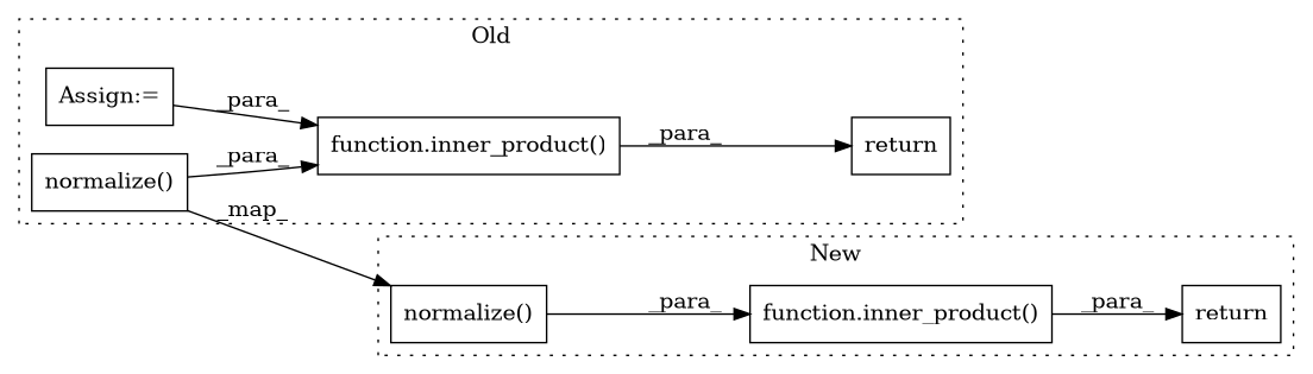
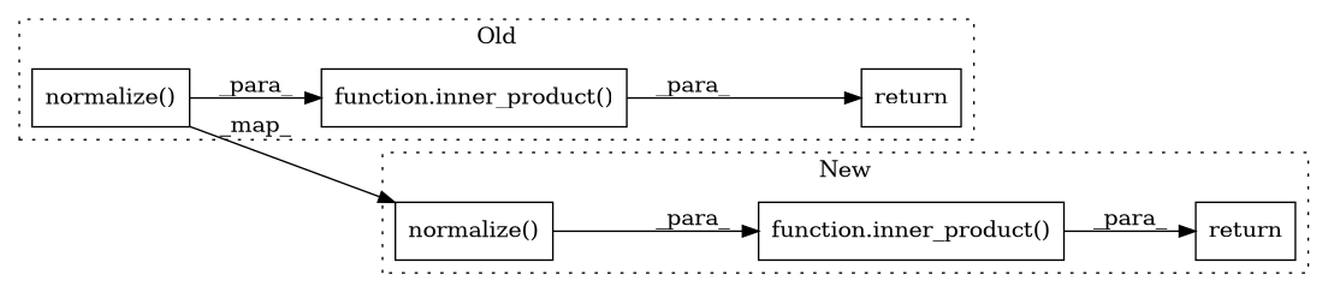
  digraph {
    rankdir=LR
    node [a=75 l="14,1" shape=box]
    n1 [label="function.inner_product()" s="1807,1835"]
    n2 [a=93 l=7 label=return s=1800]
    n3 [l="12,9" label="normalize()" s="1773,1786"]
-   n4 [a=68 l=3 label="Assign:=" s=1734]
    n5 [a=93 l=7 label=return s=1958]
    n6 [label="function.inner_product()" s="1965,2025"]
    n7 [l="12,9" label="normalize()" s="2003,2016"]
    subgraph cluster_1 {
      label=Old
      style=dotted
      n1
      n2
      n3
-     n4
    }
    subgraph cluster_2 {
      label=New
      style=dotted
      n5
      n6
      n7
    }
    n1 -> n2 [label=_para_]
    n3 -> n1 [label=_para_]
    n3 -> n7 [label=_map_]
-   n4 -> n1 [label=_para_]
    n6 -> n5 [label=_para_]
    n7 -> n6 [label=_para_]
  }
